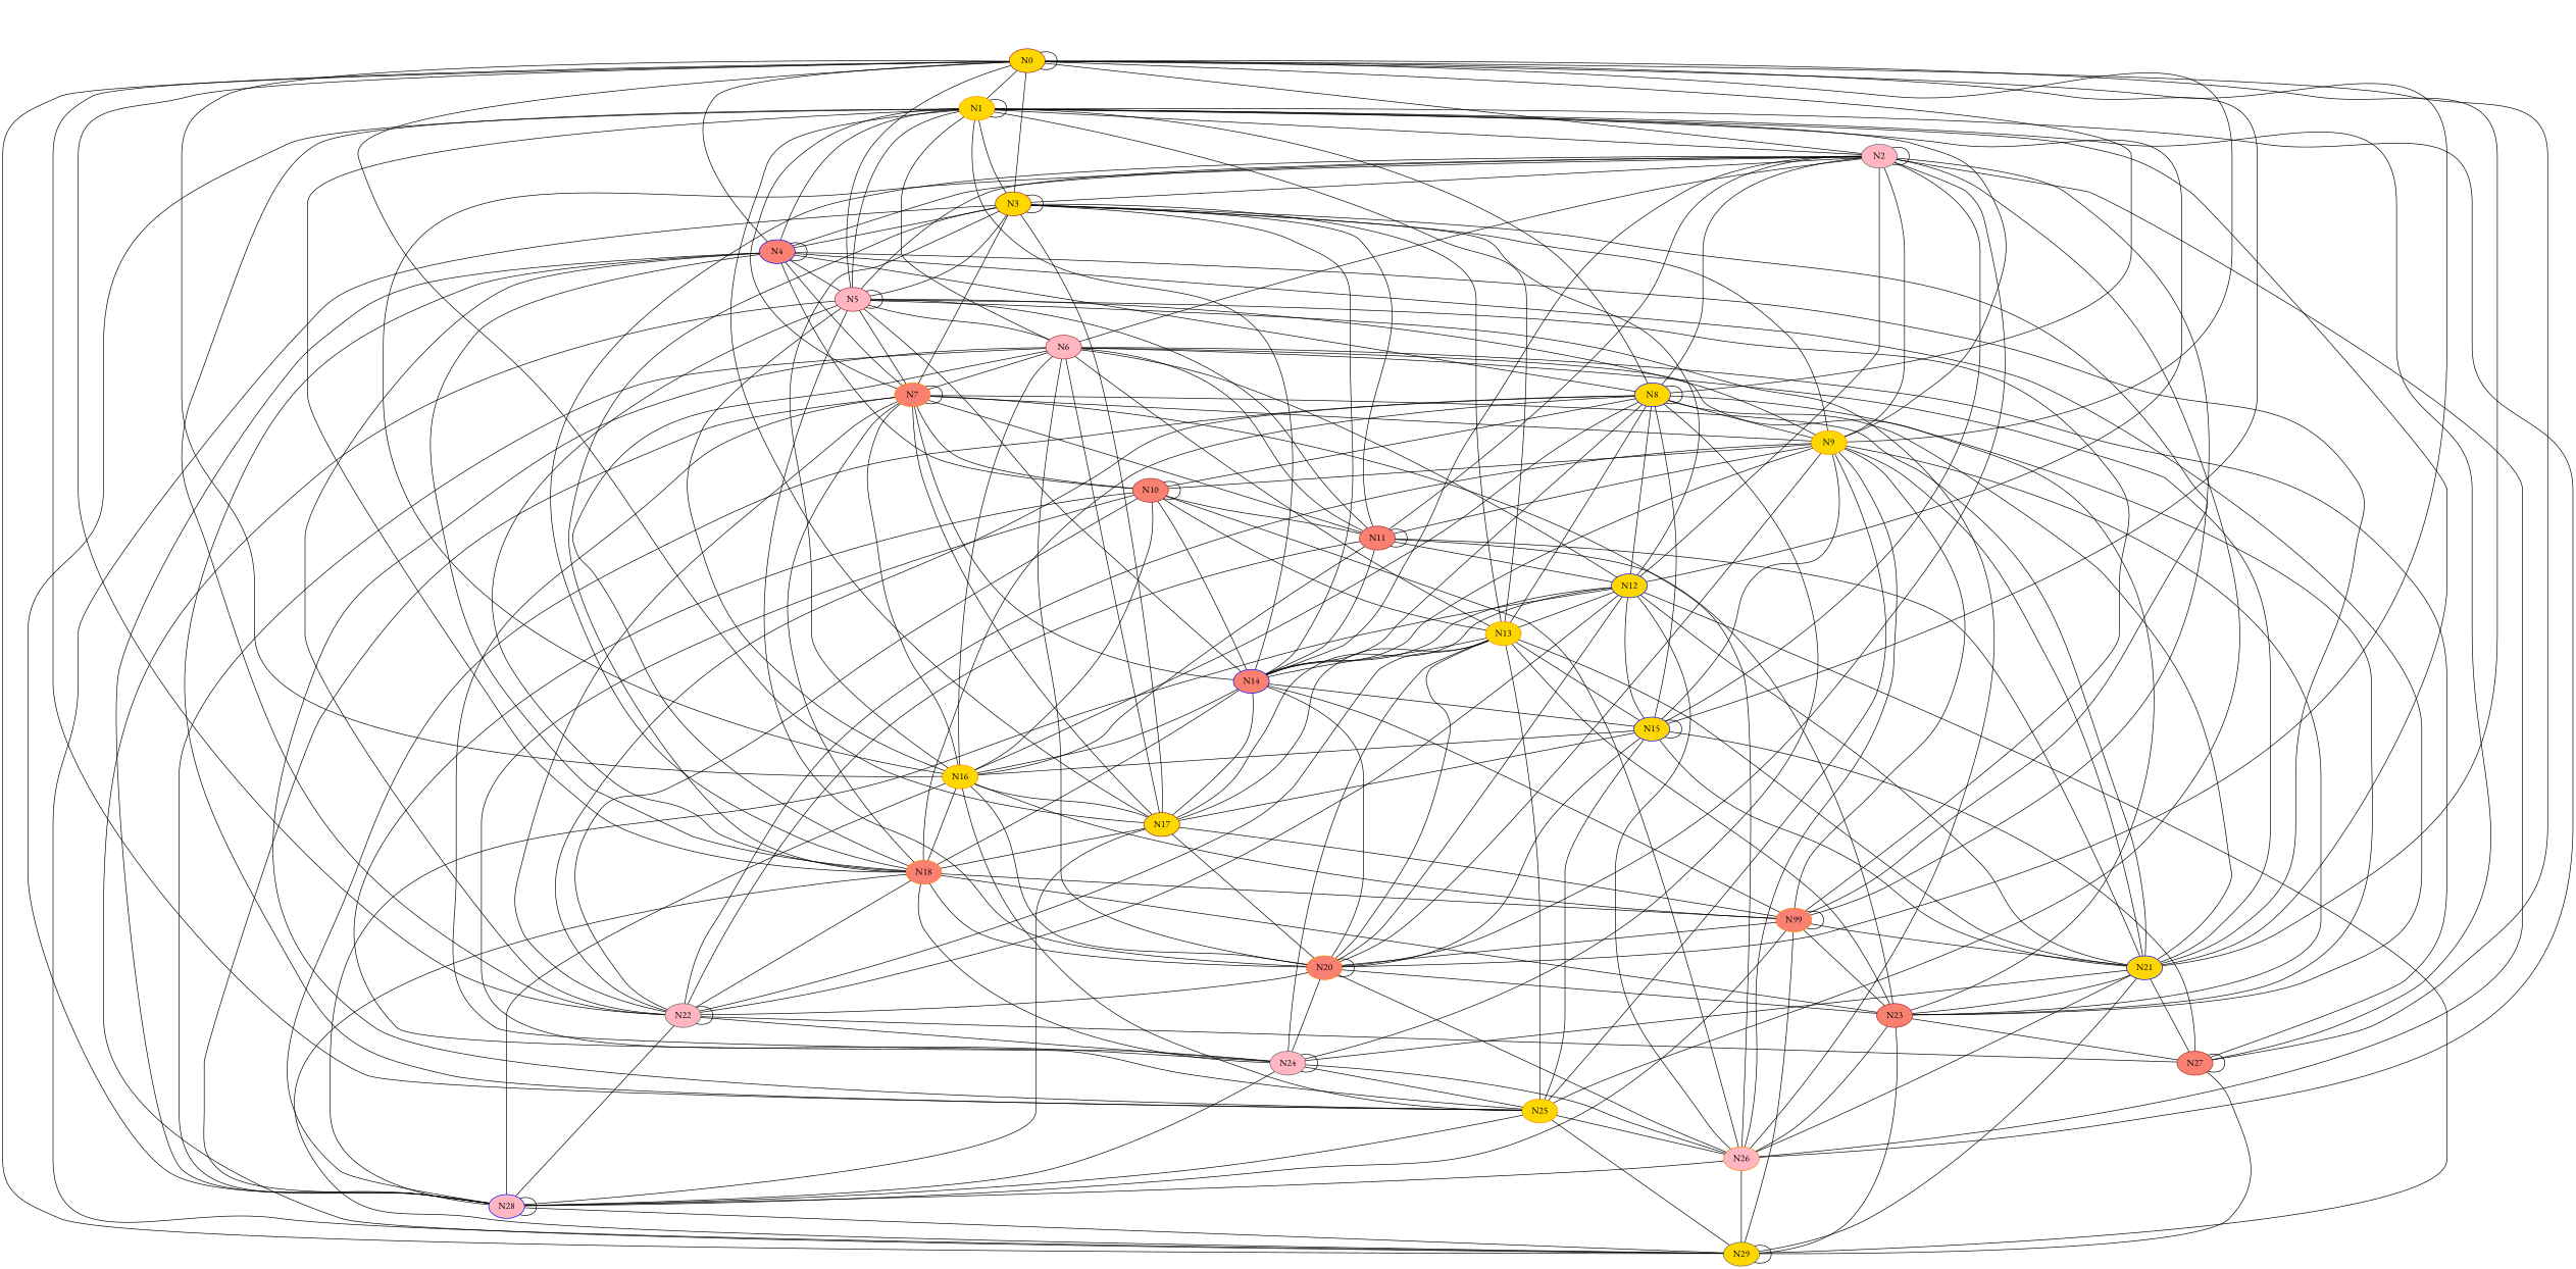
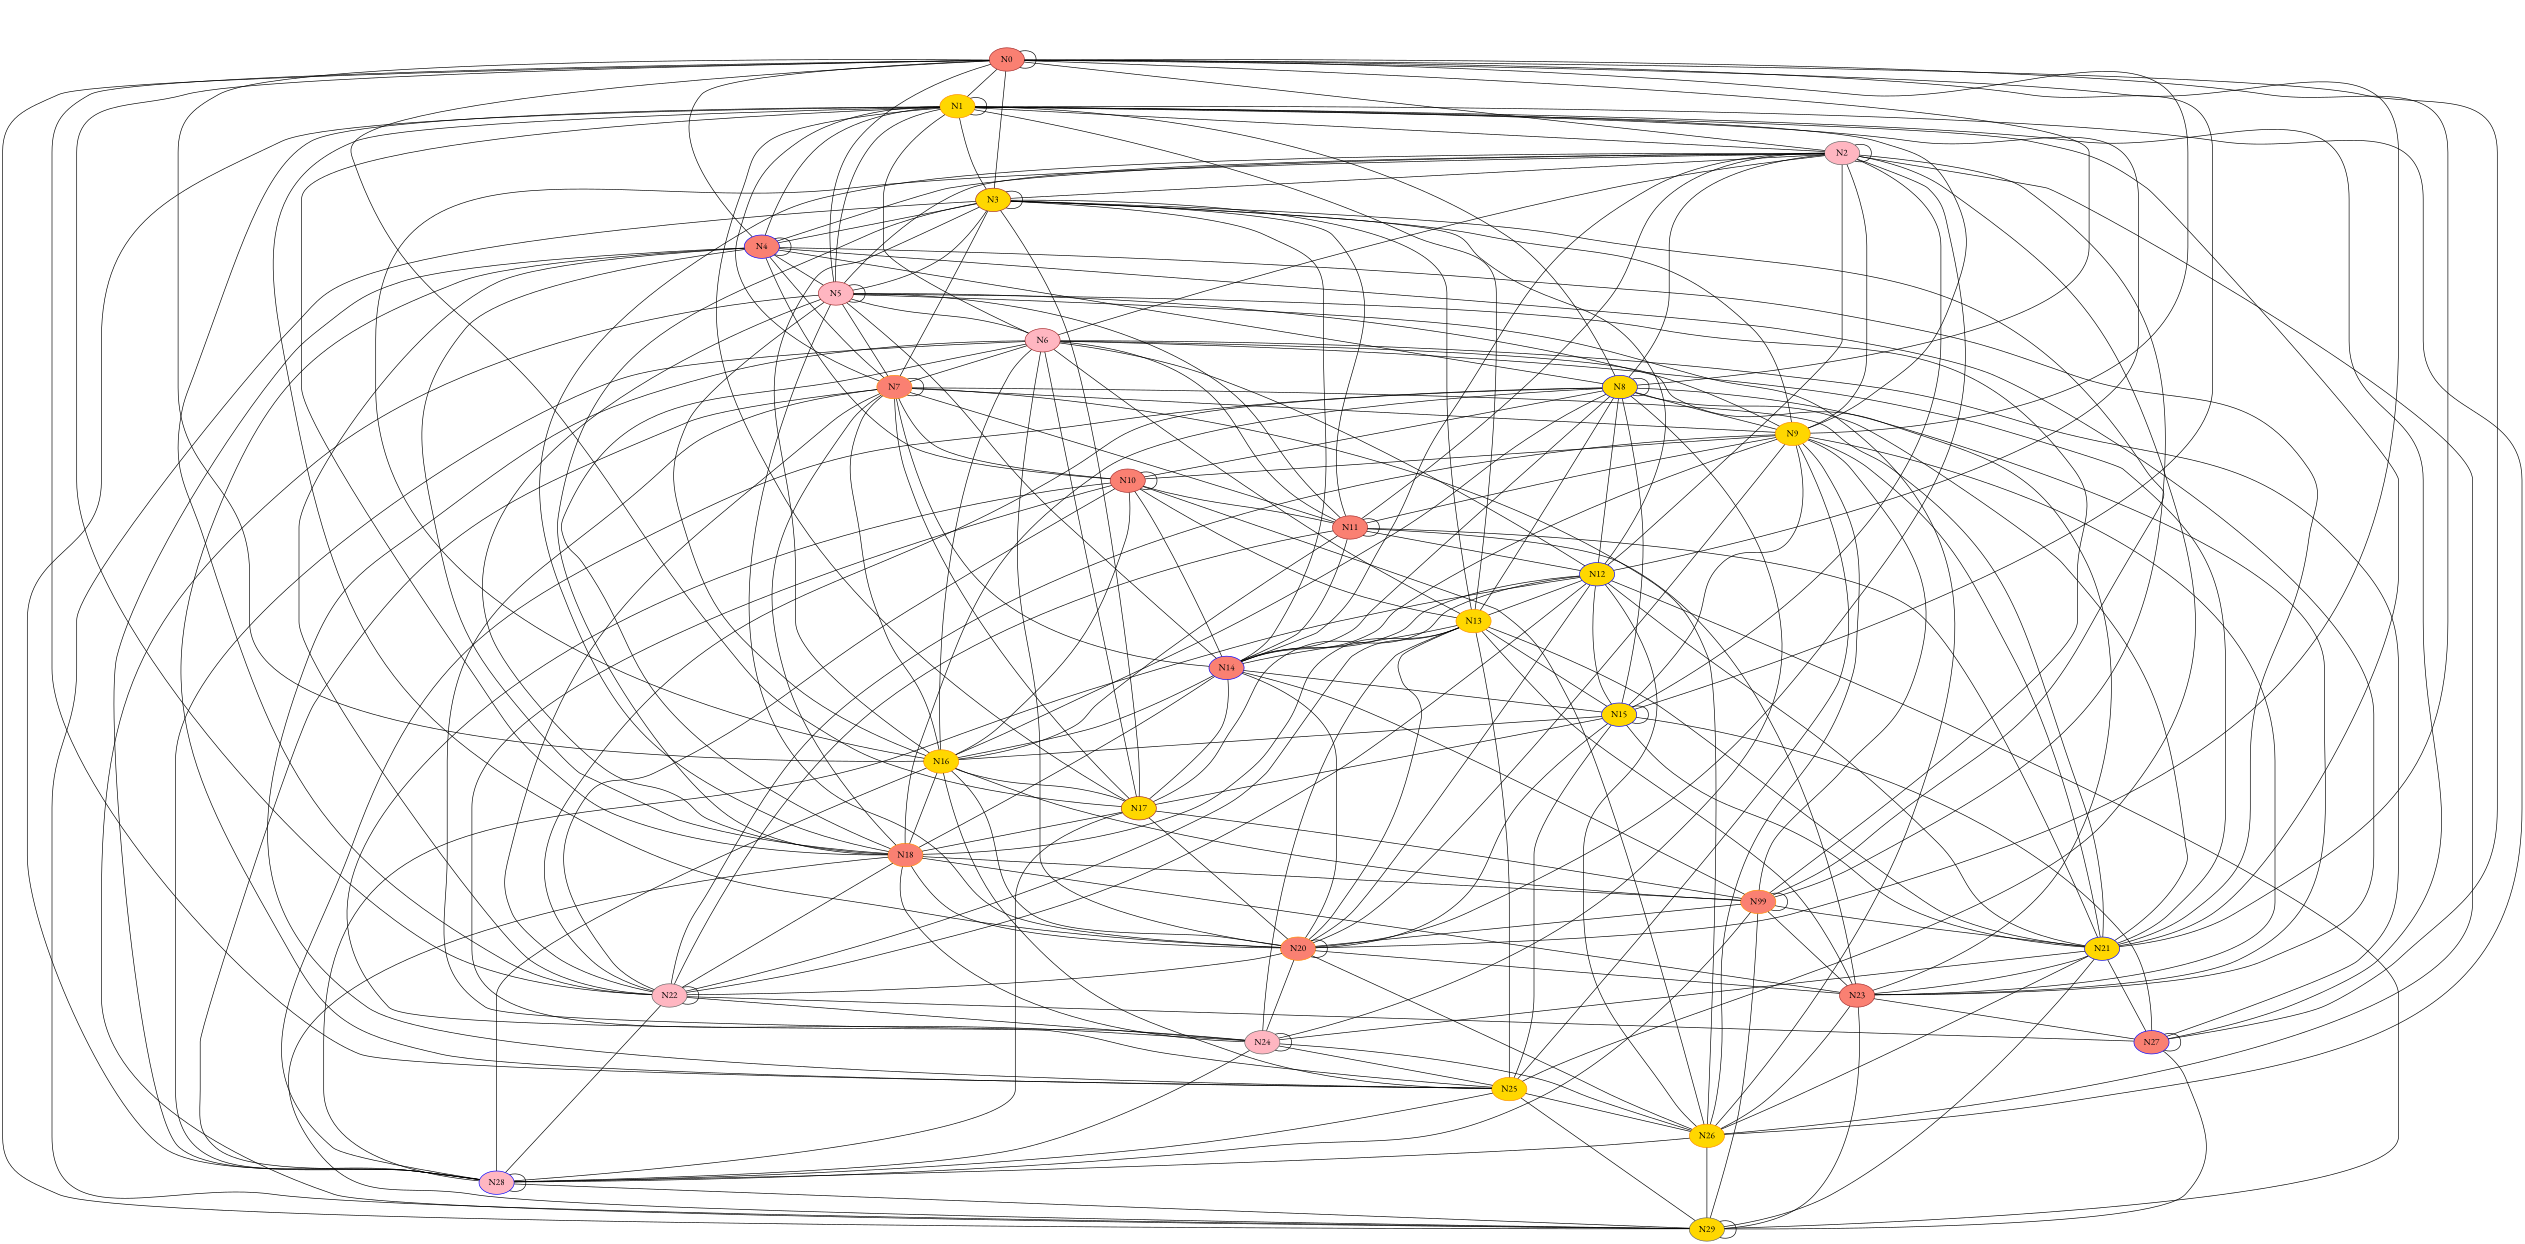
  graph {
    fontname="EB Garamond"
    node [color=darkorange fillcolor=gold fontname="EB Garamond" style=filled]
    edge [fontname="EB Garamond" weight=57]
    N15 [color=blue]
    N16
    N17 [color=brown]
-   N27 [color=brown fillcolor=salmon]
+   N27 [color=blue fillcolor=salmon]
    N25
    N21 [color=blue]
    N20 [fillcolor=salmon]
    N28 [color=blue fillcolor=lightpink]
    N18 [fillcolor=salmon]
    n10 [fillcolor=salmon label=N99]
    N29 [color=gray40]
-   N26 [fillcolor=lightpink]
+   N26
    N23 [color=brown fillcolor=salmon]
    N24 [color=gray40 fillcolor=lightpink]
    N22 [color=gray40 fillcolor=lightpink]
    N6 [color=brown fillcolor=lightpink]
    N13
    N11 [color=brown fillcolor=salmon]
    N12 [color=blue]
    N7 [fillcolor=salmon]
    N14 [color=blue fillcolor=salmon]
    N10 [color=brown fillcolor=salmon]
    N9
    N4 [color=blue fillcolor=salmon]
    N5 [color=brown fillcolor=lightpink]
    N8 [color=blue]
    N2 [color=gray40 fillcolor=lightpink]
    N3 [color=brown]
-   N0 [color=brown]
+   N0 [color=brown fillcolor=salmon]
    N1
    N15 -- N15 [weight=81]
    N15 -- N16 [weight=84]
    N15 -- N17 [weight=44]
    N15 -- N27 [weight=65]
    N15 -- N25 [weight=70]
    N15 -- N21 [weight=6]
    N15 -- N20 [weight=36]
    N16 -- N17
    N16 -- N25 [weight=9]
    N16 -- N20 [weight=42]
    N16 -- N28 [weight=61]
    N16 -- N18 [weight=54]
    N16 -- n10
    N17 -- N20 [weight=52]
    N17 -- N28 [weight=84]
    N17 -- N18 [weight=95]
    N17 -- n10 [weight=88]
    N27 -- N27 [weight=86]
    N27 -- N29 [weight=87]
    N25 -- N28
    N25 -- N29 [weight=81]
    N25 -- N26
    N21 -- N27 [weight=52]
    N21 -- N29 [weight=8]
    N21 -- N26 [weight=46]
    N21 -- N23 [weight=19]
    N21 -- N24 [weight=69]
    N20 -- N20 [weight=19]
    N20 -- N26 [weight=17]
    N20 -- N23 [weight=13]
    N20 -- N24 [weight=66]
    N20 -- N22 [weight=77]
    N28 -- N28 [weight=72]
    N28 -- N29 [weight=13]
    N18 -- N20 [weight=10]
    N18 -- n10 [weight=72]
    N18 -- N29 [weight=23]
    N18 -- N23 [weight=99]
    N18 -- N24 [weight=33]
    N18 -- N22 [weight=18]
    n10 -- N21 [weight=78]
    n10 -- N20 [weight=6]
    n10 -- N28 [weight=73]
    n10 -- n10 [weight=68]
    n10 -- N29 [weight=72]
    n10 -- N23 [weight=82]
    N29 -- N29 [weight=79]
    N26 -- N28 [weight=88]
    N26 -- N29 [weight=100]
    N23 -- N27 [weight=74]
    N23 -- N29 [weight=26]
    N23 -- N26 [weight=47]
    N24 -- N25 [weight=42]
    N24 -- N28 [weight=25]
    N24 -- N26 [weight=56]
    N24 -- N24 [weight=96]
    N22 -- N27 [weight=51]
    N22 -- N28 [weight=32]
    N22 -- N24 [weight=95]
    N22 -- N22 [weight=96]
    N6 -- N16 [weight=4]
    N6 -- N17 [weight=80]
    N6 -- N27 [weight=42]
    N6 -- N25 [weight=19]
    N6 -- N21 [weight=75]
    N6 -- N20 [weight=79]
    N6 -- N28 [weight=54]
    N6 -- N18 [weight=32]
    N6 -- N23 [weight=14]
    N6 -- N13 [weight=99]
    N6 -- N11 [weight=90]
    N6 -- N12 [weight=18]
    N6 -- N7 [weight=70]
    N13 -- N15 [weight=87]
-   N13 -- N17 [weight=25]
+   N13 -- N18 [weight=25]
    N13 -- N25 [weight=72]
    N13 -- N21 [weight=40]
    N13 -- N20 [weight=96]
    N13 -- N23 [weight=92]
    N13 -- N24 [weight=21]
    N13 -- N22 [weight=41]
    N13 -- N14 [weight=54]
    N11 -- N16 [weight=75]
    N11 -- N21 [weight=71]
    N11 -- N23 [weight=11]
    N11 -- N22 [weight=80]
    N11 -- N11 [weight=2]
    N11 -- N12 [weight=7]
    N11 -- N14 [weight=48]
    N12 -- N15
    N12 -- N17 [weight=70]
    N12 -- N21 [weight=97]
    N12 -- N20 [weight=15]
    N12 -- N28 [weight=60]
    N12 -- N29 [weight=89]
    N12 -- N26 [weight=75]
    N12 -- N22 [weight=79]
    N12 -- N13 [weight=22]
    N12 -- N14 [weight=73]
    N7 -- N16 [weight=79]
    N7 -- N17 [weight=93]
    N7 -- N21 [weight=75]
    N7 -- N28 [weight=93]
    N7 -- N18 [weight=59]
    N7 -- N26 [weight=17]
    N7 -- N24 [weight=76]
    N7 -- N22 [weight=24]
    N7 -- N11 [weight=30]
    N7 -- N7 [weight=26]
    N7 -- N14 [weight=51]
    N7 -- N10 [weight=90]
    N7 -- N9 [weight=85]
    N14 -- N15 [weight=48]
    N14 -- N16 [weight=4]
    N14 -- N17 [weight=29]
    N14 -- N20 [weight=24]
    N14 -- N18 [weight=72]
    N14 -- n10 [weight=66]
    N10 -- N16 [weight=5]
    N10 -- N25 [weight=26]
    N10 -- N26 [weight=29]
    N10 -- N24 [weight=97]
    N10 -- N22 [weight=25]
    N10 -- N13 [weight=94]
    N10 -- N11 [weight=99]
    N10 -- N14 [weight=99]
    N10 -- N10 [weight=48]
    N9 -- N15 [weight=29]
    N9 -- N25 [weight=52]
    N9 -- N21 [weight=4]
    N9 -- N20 [weight=21]
    N9 -- n10 [weight=46]
    N9 -- N26 [weight=67]
    N9 -- N23 [weight=17]
    N9 -- N22 [weight=34]
    N9 -- N11 [weight=38]
    N9 -- N14 [weight=5]
    N9 -- N10 [weight=97]
    N4 -- N25 [weight=78]
    N4 -- N21 [weight=37]
    N4 -- N28 [weight=75]
    N4 -- N18 [weight=42]
    N4 -- N23 [weight=48]
    N4 -- N22 [weight=97]
    N4 -- N7 [weight=7]
    N4 -- N10 [weight=7]
    N4 -- N4 [weight=89]
    N4 -- N5 [weight=62]
    N4 -- N8 [weight=17]
    N5 -- N16 [weight=60]
    N5 -- N20 [weight=73]
    N5 -- N18 [weight=44]
    N5 -- n10 [weight=52]
    N5 -- N29 [weight=43]
    N5 -- N26 [weight=40]
    N5 -- N6 [weight=31]
    N5 -- N11 [weight=71]
    N5 -- N7 [weight=12]
    N5 -- N14 [weight=11]
    N5 -- N9 [weight=31]
    N5 -- N5 [weight=4]
    N8 -- N15 [weight=15]
    N8 -- N16 [weight=55]
    N8 -- N21 [weight=27]
    N8 -- N28 [weight=27]
    N8 -- N18 [weight=48]
    N8 -- N23 [weight=60]
    N8 -- N24 [weight=78]
    N8 -- N22 [weight=31]
    N8 -- N13 [weight=14]
    N8 -- N12 [weight=21]
    N8 -- N14 [weight=61]
    N8 -- N10 [weight=41]
    N8 -- N9 [weight=34]
    N8 -- N8 [weight=70]
    N2 -- N15 [weight=39]
    N2 -- N16 [weight=67]
    N2 -- N25 [weight=88]
    N2 -- N20 [weight=31]
    N2 -- N18 [weight=13]
    N2 -- n10 [weight=89]
    N2 -- N26 [weight=58]
    N2 -- N6 [weight=36]
    N2 -- N11 [weight=62]
    N2 -- N12 [weight=71]
    N2 -- N14 [weight=20]
    N2 -- N9 [weight=70]
    N2 -- N4 [weight=68]
    N2 -- N5 [weight=21]
    N2 -- N8 [weight=78]
    N2 -- N2 [weight=42]
    N2 -- N3 [weight=2]
    N3 -- N16 [weight=87]
    N3 -- N17 [weight=28]
    N3 -- N18 [weight=19]
    N3 -- n10 [weight=63]
    N3 -- N29 [weight=88]
    N3 -- N13 [weight=41]
    N3 -- N11 [weight=13]
    N3 -- N12 [weight=24]
    N3 -- N7 [weight=71]
    N3 -- N14 [weight=19]
    N3 -- N9 [weight=51]
    N3 -- N4 [weight=81]
    N3 -- N5 [weight=52]
    N3 -- N3 [weight=5]
    N0 -- N15 [weight=95]
    N0 -- N16 [weight=38]
    N0 -- N17 [weight=96]
    N0 -- N27 [weight=29]
    N0 -- N25 [weight=91]
    N0 -- N21 [weight=95]
    N0 -- N20 [weight=5]
    N0 -- N29 [weight=16]
    N0 -- N22 [weight=56]
    N0 -- N9 [weight=97]
    N0 -- N4 [weight=41]
    N0 -- N5 [weight=36]
    N0 -- N8 [weight=34]
    N0 -- N2 [weight=6]
    N0 -- N3 [weight=72]
    N0 -- N0 [weight=66]
    N0 -- N1
    N1 -- N17 [weight=8]
    N1 -- N27 [weight=13]
    N1 -- N21 [weight=26]
    N1 -- N28 [weight=17]
    N1 -- N18 [weight=68]
    N1 -- N26 [weight=51]
    N1 -- N22 [weight=95]
    N1 -- N6 [weight=66]
    N1 -- N13 [weight=14]
    N1 -- N12 [weight=96]
    N1 -- N7 [weight=20]
-   N1 -- N14 [weight=53]
+   N1 -- N20 [weight=53]
    N1 -- N9 [weight=69]
    N1 -- N4 [weight=95]
    N1 -- N5 [weight=44]
    N1 -- N8 [weight=98]
    N1 -- N2 [weight=55]
    N1 -- N3 [weight=74]
    N1 -- N1 [weight=20]
  }
